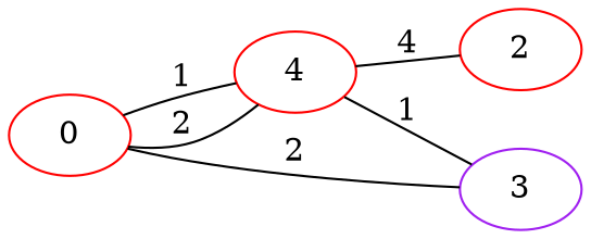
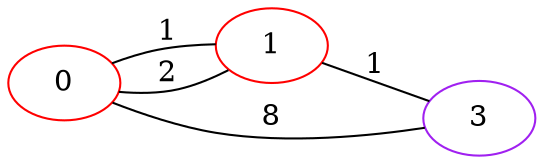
  graph {
    rankdir=LR
    node [color=red weight=1]
    0
-   1 [label=4]
+   1
    3 [color=purple weight=4]
-   2
    0 -- 1 [label=1]
    0 -- 1 [label=2]
-   0 -- 3 [label=2]
+   0 -- 3 [label=8]
    1 -- 3 [label=1]
-   1 -- 2 [label=4]
  }
